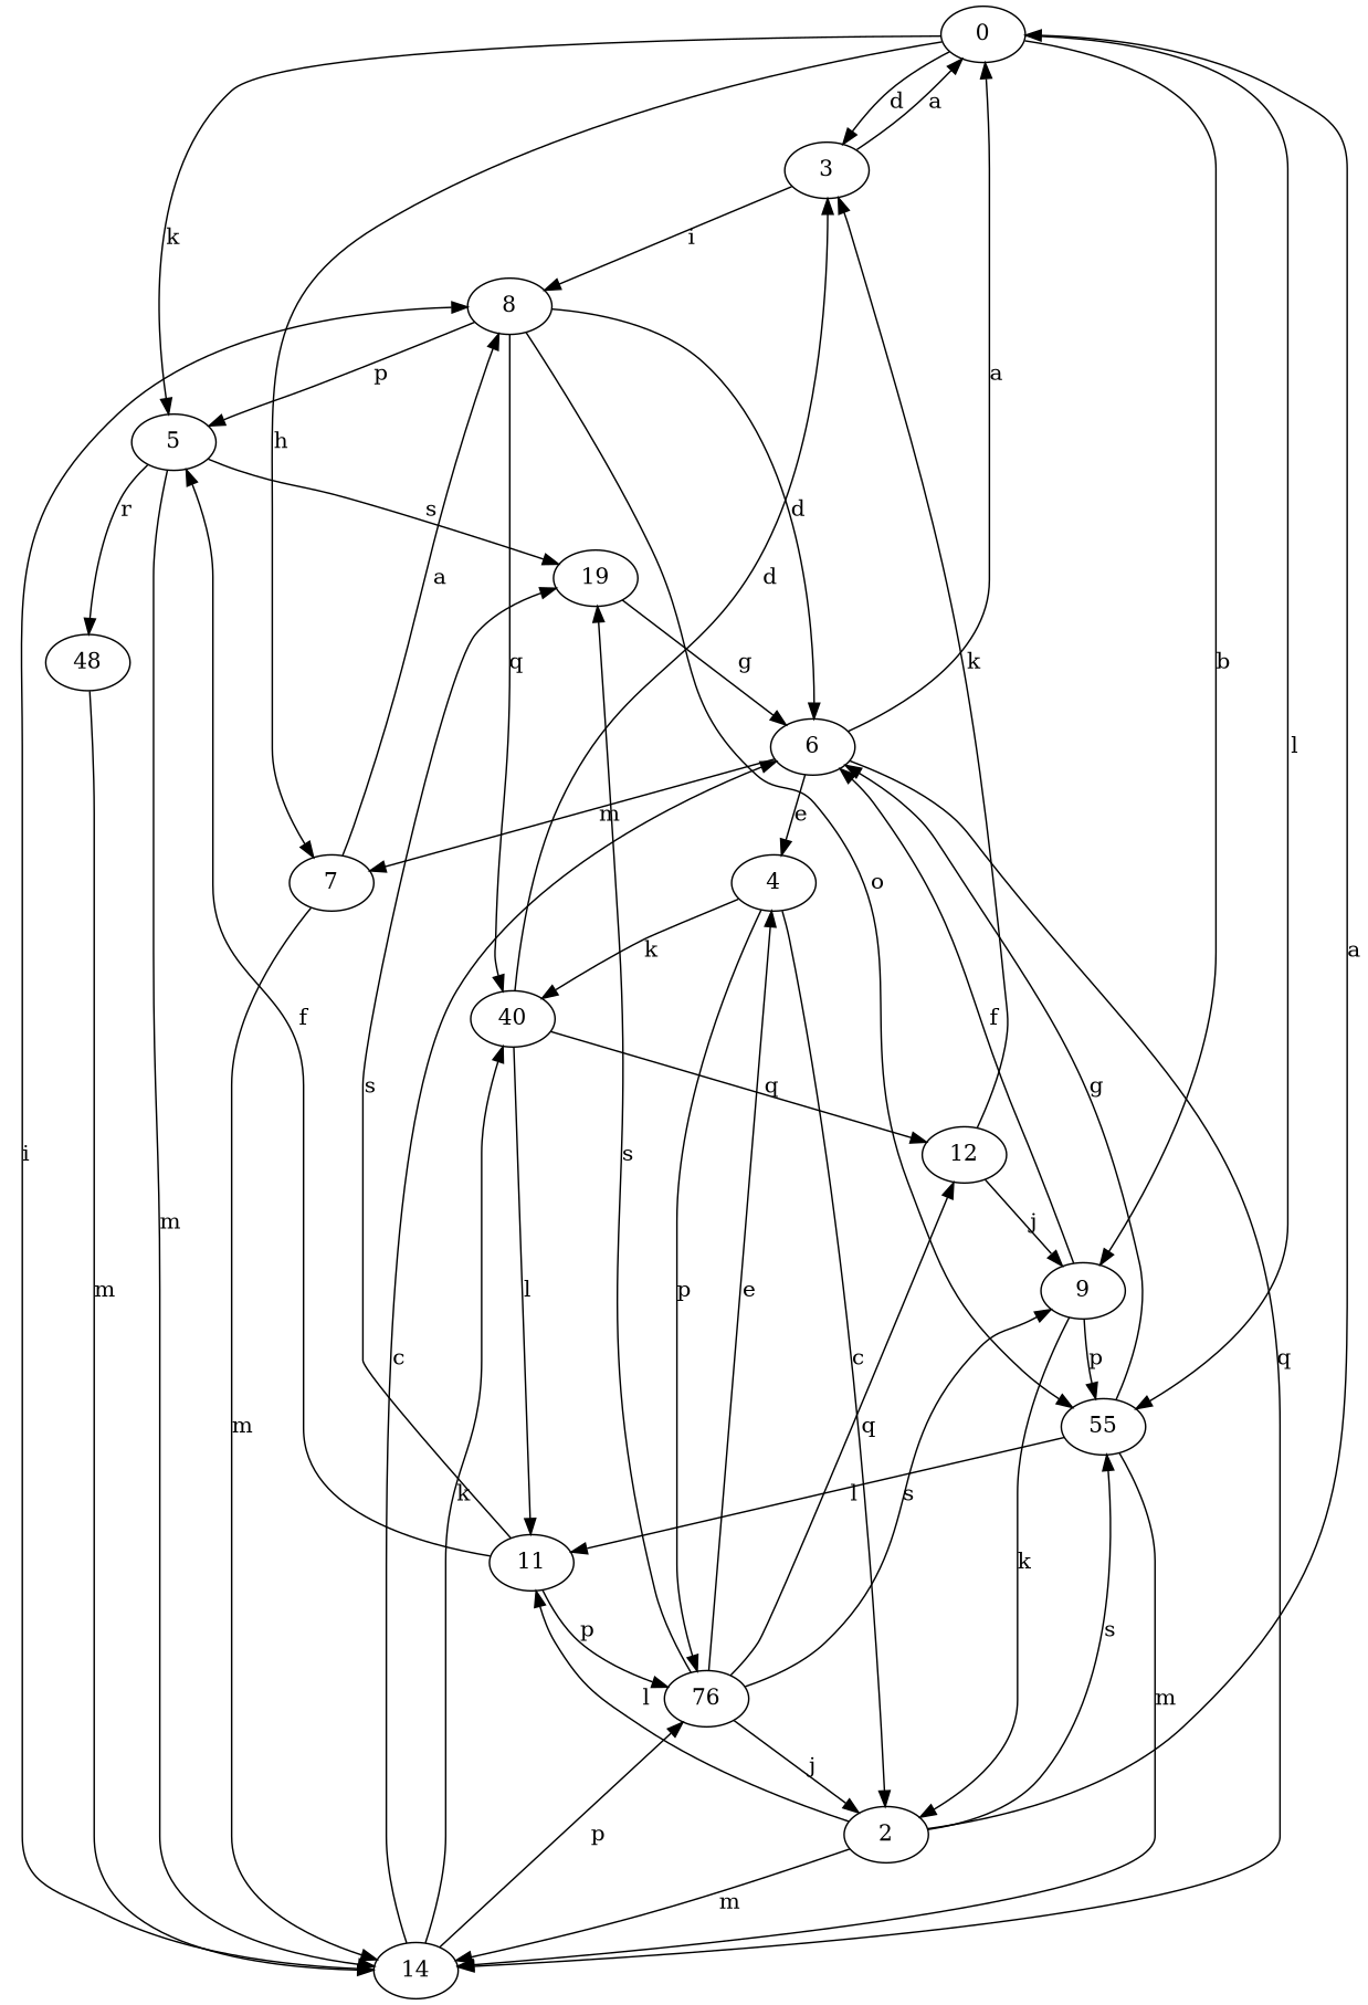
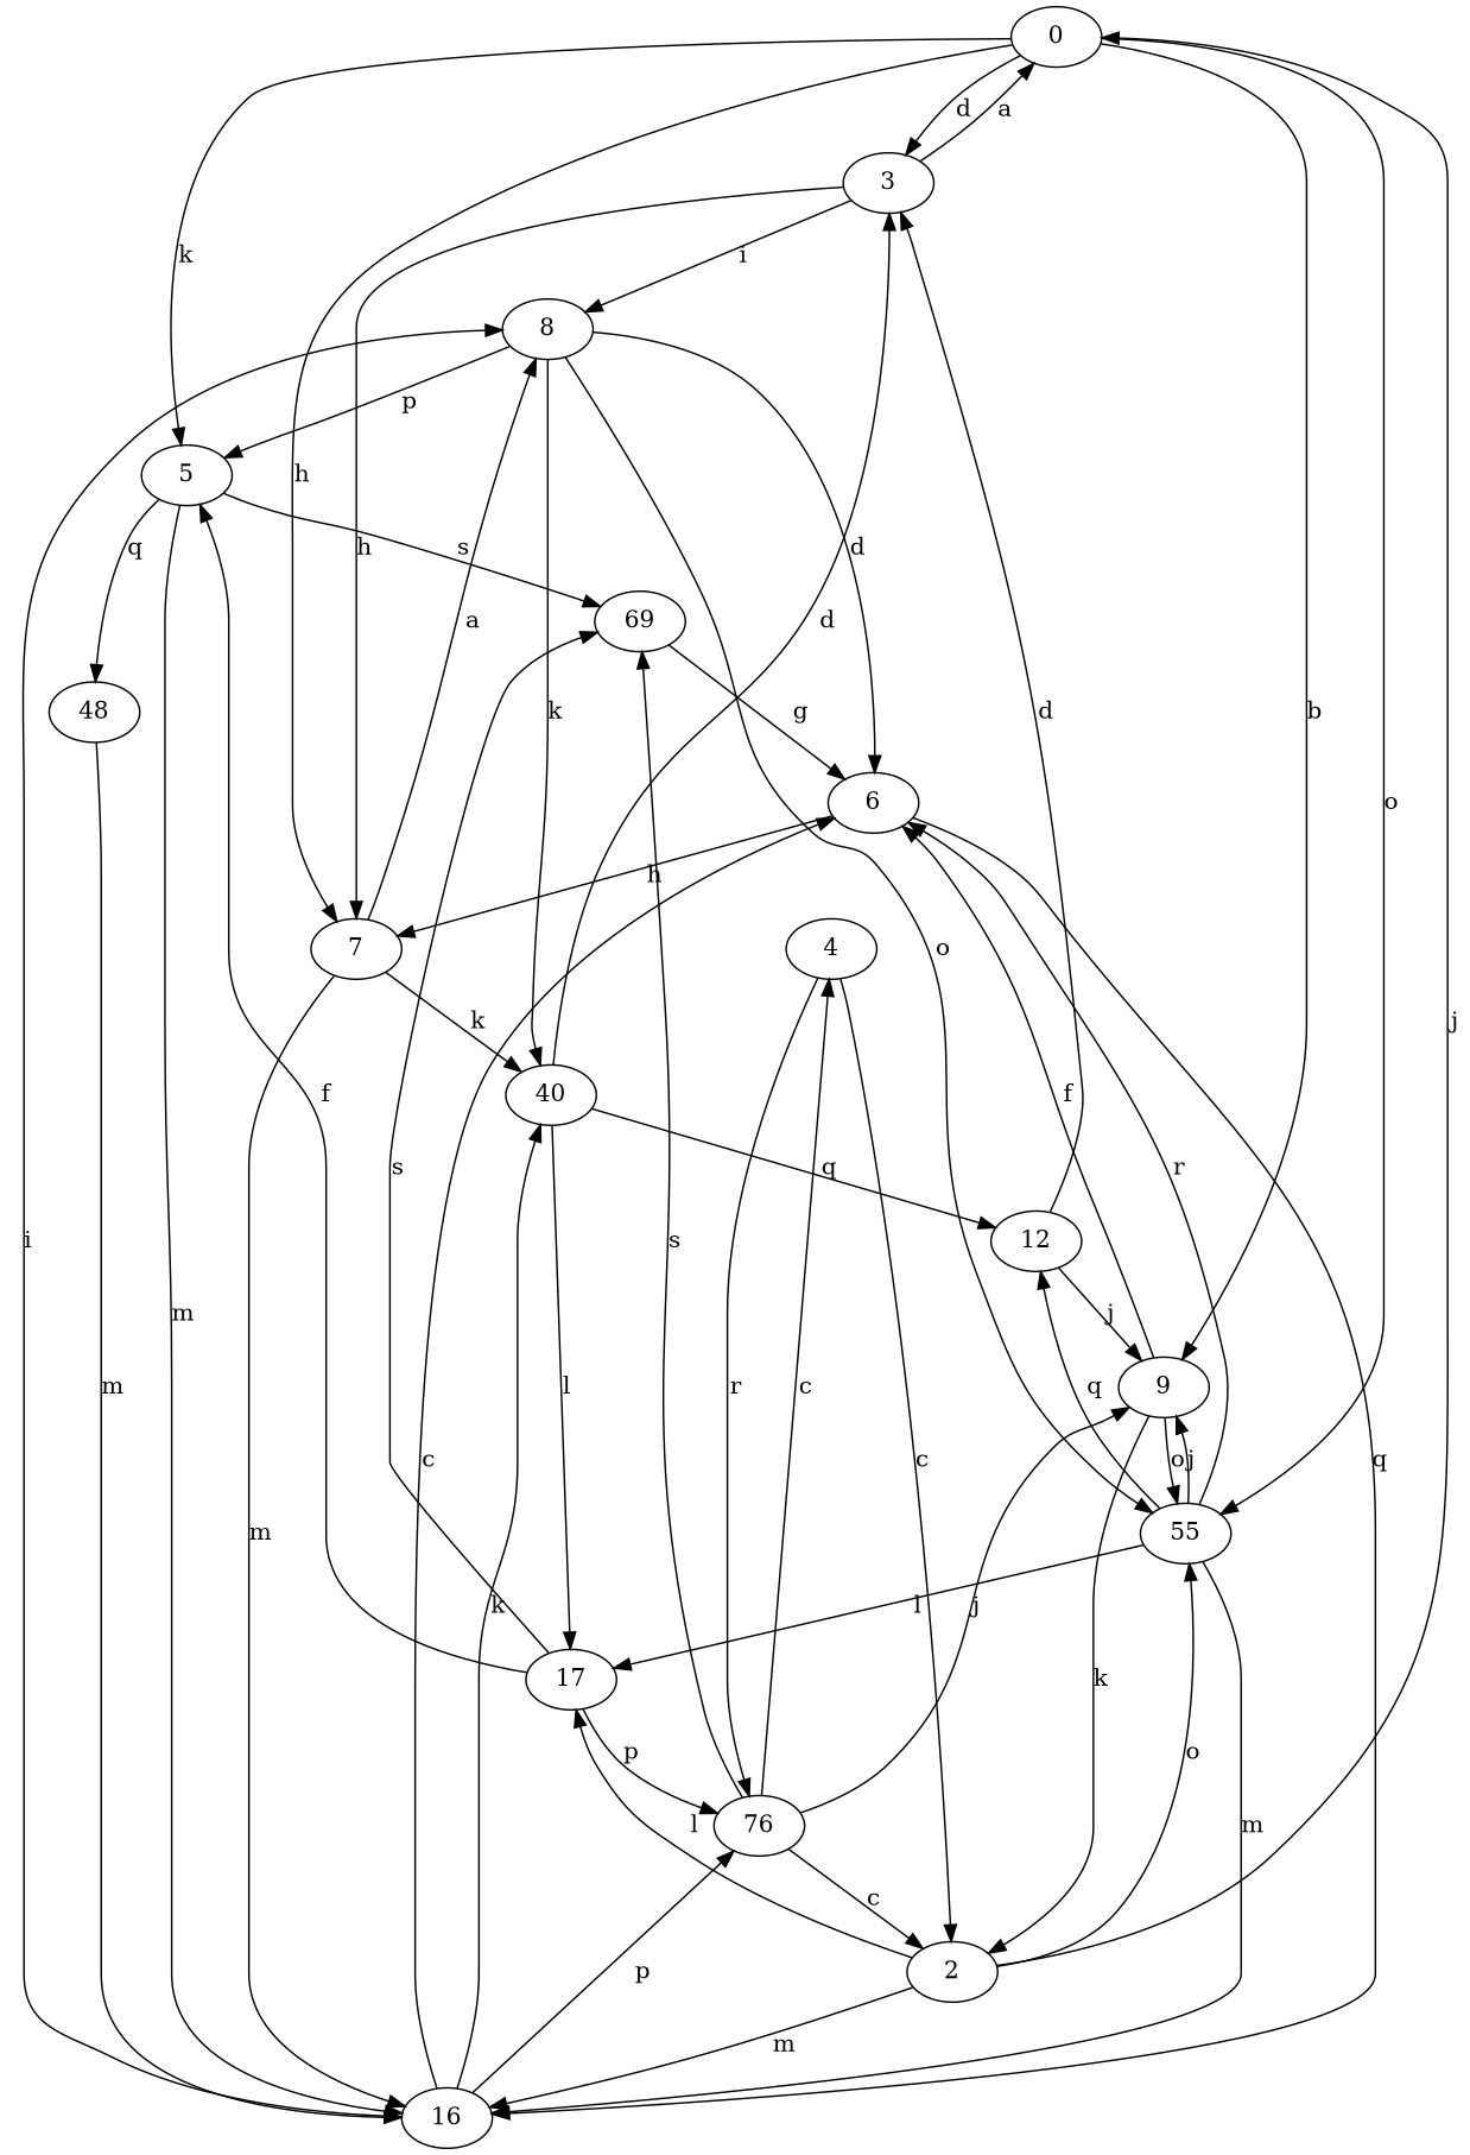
  strict digraph {
    0
    3
    5
    7
    9
    n6 [label=55]
    8
-   19
+   19 [label=69]
    n9 [label=48]
-   14
+   14 [label=16]
    n11 [label=40]
    2
    6
-   11
+   11 [label=17]
    n15 [label=76]
    4
    n17 [label=12]
    0 -> 3 [label=d]
    0 -> 5 [label=k]
    0 -> 7 [label=h]
    0 -> 9 [label=b]
-   0 -> n6 [label=l]
+   0 -> n6 [label=o]
    3 -> 0 [label=a]
+   3 -> 7 [label=h]
    3 -> 8 [label=i]
    5 -> 19 [label=s]
-   5 -> n9 [label=r]
+   5 -> n9 [label=q]
    5 -> 14 [label=m]
    7 -> 8 [label=a]
    7 -> 14 [label=m]
-   4 -> n11 [label=k]
-   9 -> n6 [label=p]
+   7 -> n11 [label=k]
+   9 -> n6 [label=o]
    9 -> 2 [label=k]
    9 -> 6 [label=f]
+   n6 -> 9 [label=j]
    n6 -> 14 [label=m]
-   n6 -> 6 [label=g]
+   n6 -> 6 [label=r]
    n6 -> 11 [label=l]
    8 -> 5 [label=p]
    8 -> n6 [label=o]
-   8 -> n11 [label=q]
+   8 -> n11 [label=k]
    8 -> 6 [label=d]
    19 -> 6 [label=g]
    n9 -> 14 [label=m]
    14 -> 8 [label=i]
    14 -> n11 [label=k]
    14 -> 6 [label=c]
    14 -> n15 [label=p]
    n11 -> 3 [label=d]
    n11 -> 11 [label=l]
    n11 -> n17 [label=q]
-   2 -> 0 [label=a]
-   2 -> n6 [label=s]
+   2 -> 0 [label=j]
+   2 -> n6 [label=o]
    2 -> 14 [label=m]
    2 -> 11 [label=l]
-   6 -> 0 [label=a]
-   6 -> 7 [label=m]
+   6 -> 7 [label=h]
    6 -> 14 [label=q]
-   6 -> 4 [label=e]
    11 -> 5 [label=f]
    11 -> 19 [label=s]
    11 -> n15 [label=p]
-   n15 -> 9 [label=s]
+   n15 -> 9 [label=j]
    n15 -> 19 [label=s]
-   n15 -> 2 [label=j]
-   n15 -> 4 [label=e]
-   n15 -> n17 [label=q]
+   n15 -> 2 [label=c]
+   n15 -> 4 [label=c]
+   n6 -> n17 [label=q]
    4 -> 2 [label=c]
-   4 -> n15 [label=p]
-   n17 -> 3 [label=k]
+   4 -> n15 [label=r]
+   n17 -> 3 [label=d]
    n17 -> 9 [label=j]
  }
